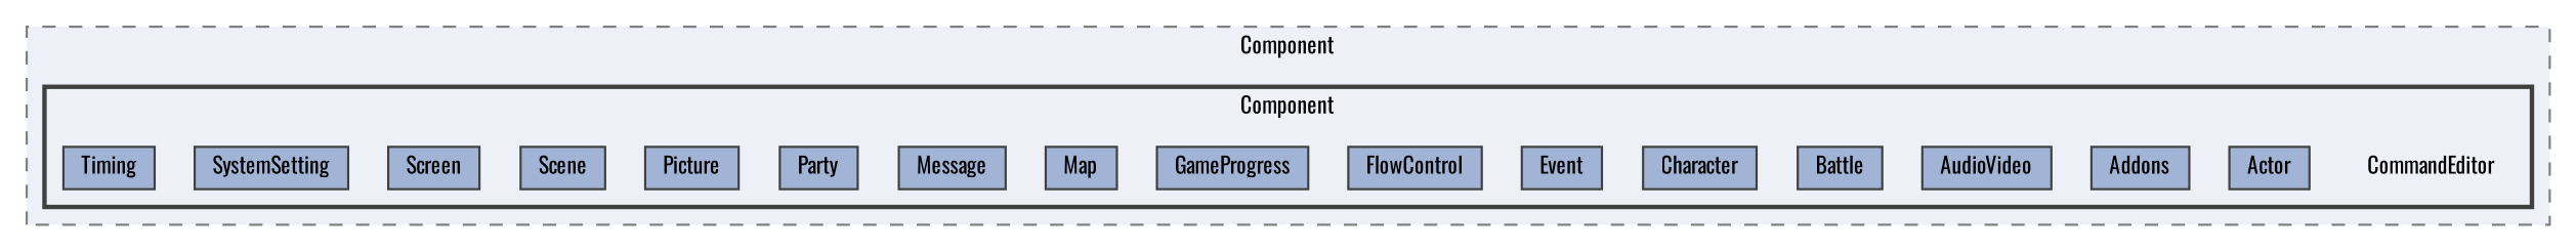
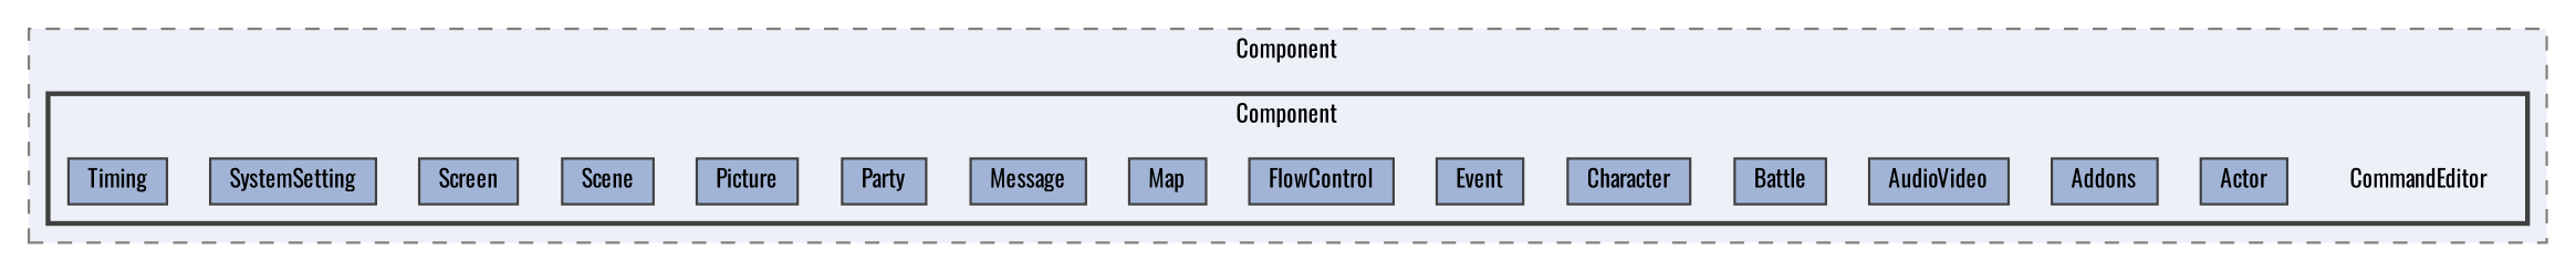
  digraph {
    compound=true
    fontname=Oswald
    node [fontname=Oswald fontsize=10 shape=box color=grey25 fillcolor="#a2b4d6" style=filled]
    n1 [height=0.2 label=CommandEditor shape=plaintext width=0.4 color="" fillcolor="" style=""]
    n2 [height=0.2 label=Actor width=0.4]
    n3 [height=0.2 label=Addons width=0.4]
    n4 [height=0.2 label=AudioVideo width=0.4]
    n5 [height=0.2 label=Battle width=0.4]
    n6 [height=0.2 label=Character width=0.4]
    n7 [height=0.2 label=Event width=0.4]
    n8 [height=0.2 label=FlowControl width=0.4]
-   n9 [height=0.2 label=GameProgress width=0.4]
    n10 [height=0.2 label=Map width=0.4]
    n11 [height=0.2 label=Message width=0.4]
    n12 [height=0.2 label=Party width=0.4]
    n13 [height=0.2 label=Picture width=0.4]
    n14 [height=0.2 label=Scene width=0.4]
    n15 [height=0.2 label=Screen width=0.4]
    n16 [height=0.2 label=SystemSetting width=0.4]
    n17 [height=0.2 label=Timing width=0.4]
    subgraph cluster_1 {
      bgcolor="#edf0f7"
      fontsize=10
      label=Component
      pencolor=grey50
      style="filled,dashed"
      subgraph cluster_2 {
        bgcolor="#edf0f7"
        fontsize=10
        pencolor=grey25
        style="filled,bold"
        n1
        n2
        n3
        n4
        n5
        n6
        n7
        n8
-       n9
        n10
        n11
        n12
        n13
        n14
        n15
        n16
        n17
      }
    }
  }
